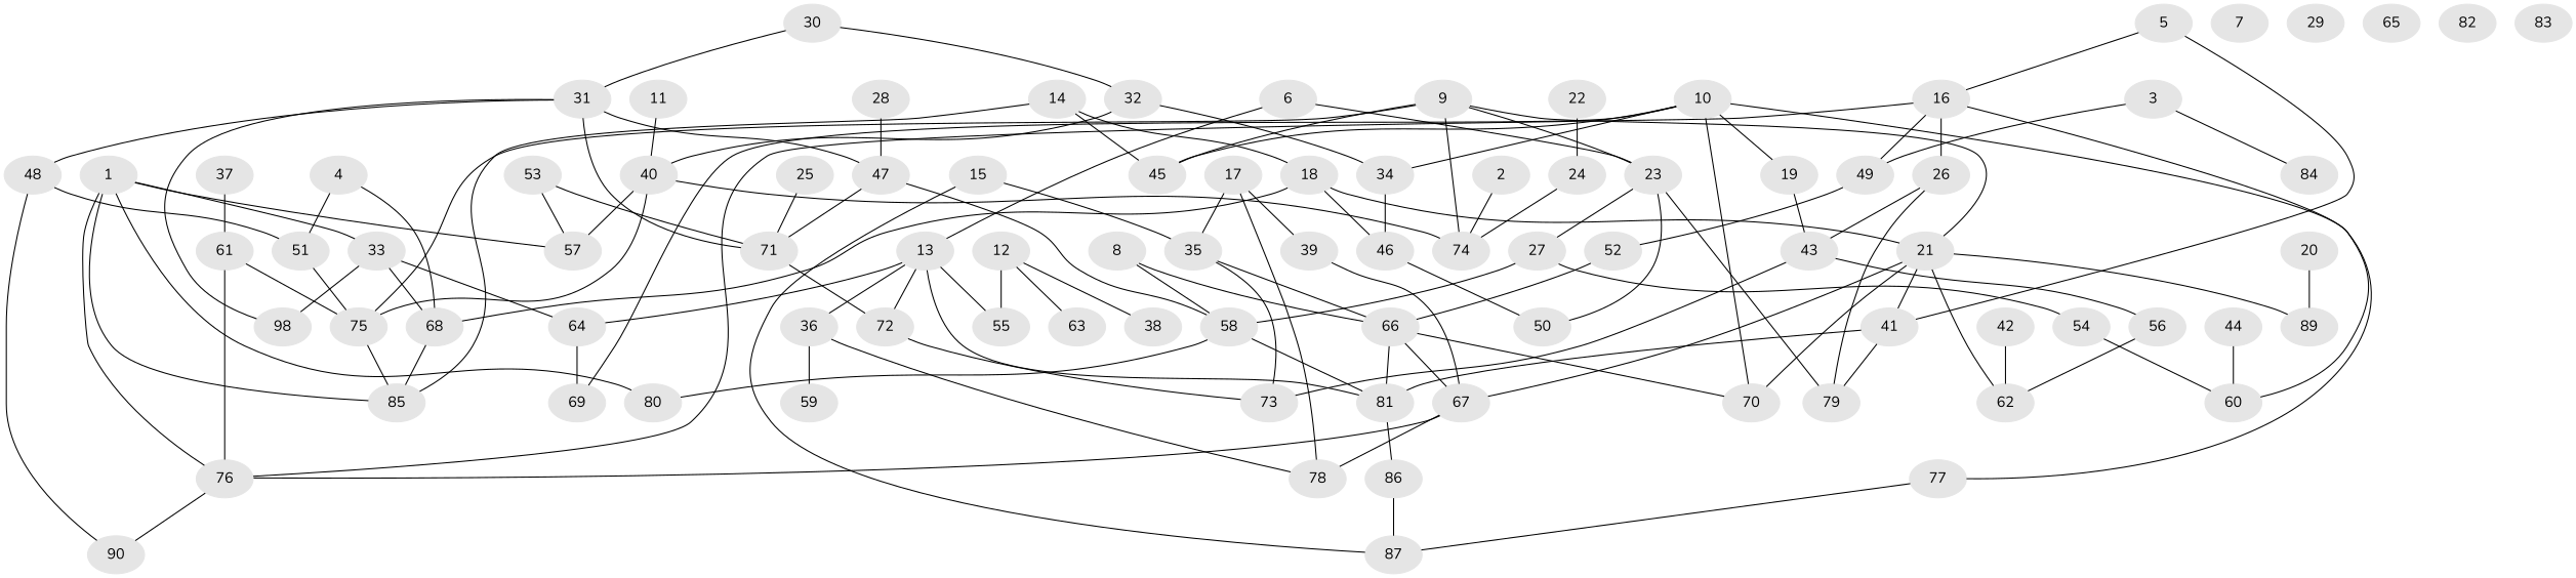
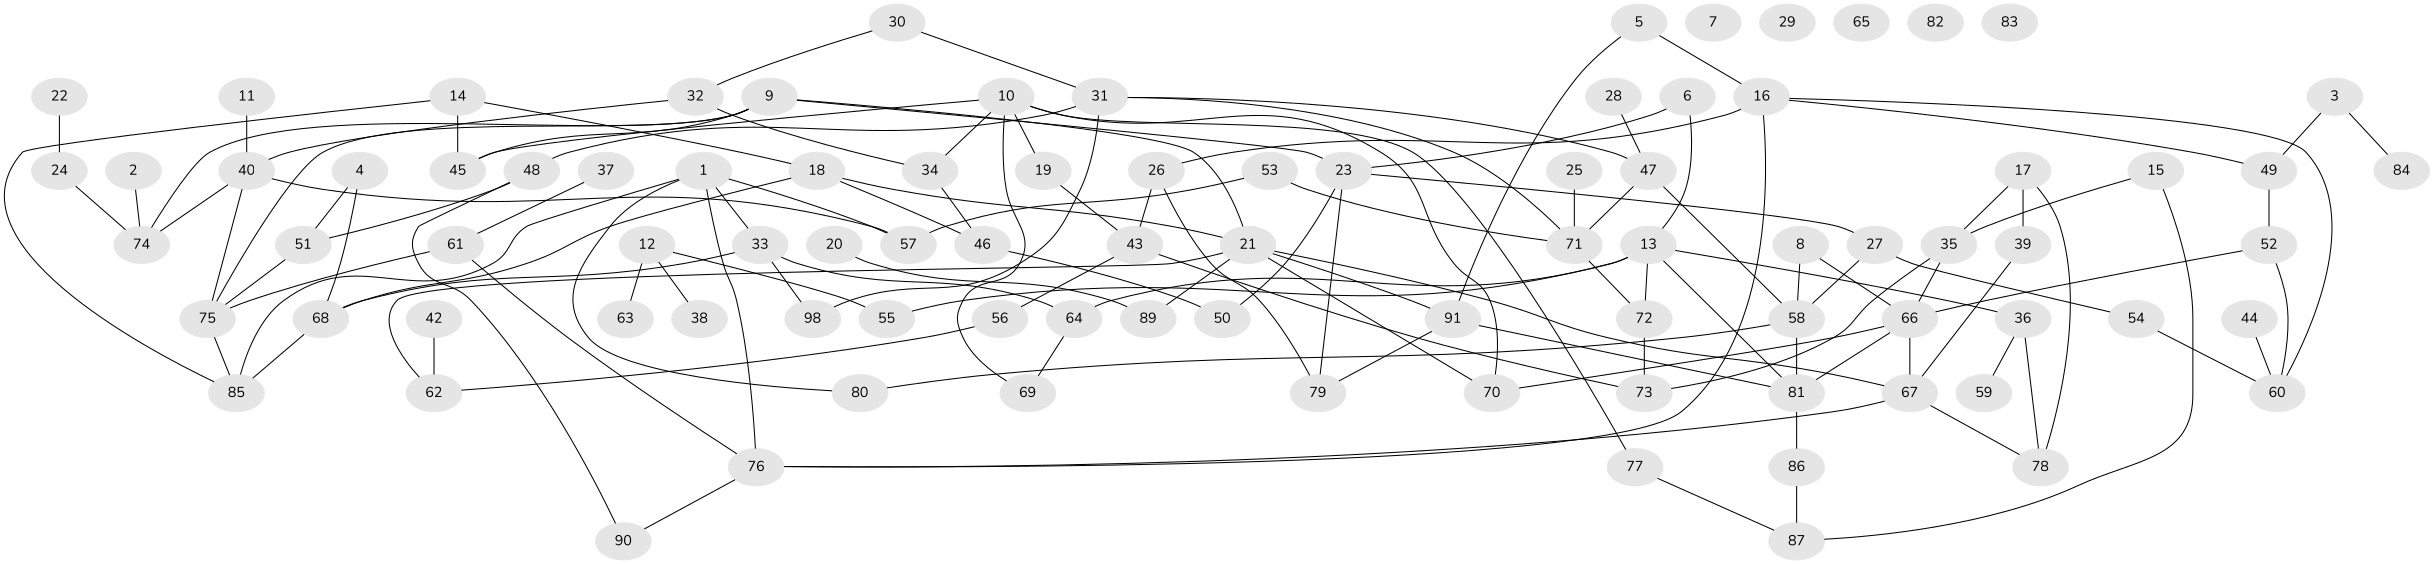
  graph {
    fontname=Nunito
    node [color=gray90 fontname=Nunito style=filled]
    edge [fontname=Nunito]
    1
    33
    57
    76
    80
    85
    68
    64
    n9 [label=98]
    90
    2
    74
    3
    49
    84
    52
    4
    51
    75
    5
    16
-   41
+   41 [label=91]
    26
    60
    81
    79
    6
    13
    23
    55
    36
    72
    27
    50
    7
    8
    58
    66
    70
    67
    9
    21
    45
    89
    62
    10
    19
    34
    69
    77
    43
    46
    87
    11
    40
    12
    38
    63
    78
    59
    73
    86
    14
    18
    15
    35
    17
    39
    56
    20
    22
    24
    54
    25
    71
    28
    47
    29
    30
    31
    32
    48
    37
    61
    42
    44
    53
    65
    82
    83
    1 -- 33
    1 -- 57
    1 -- 76
    1 -- 80
    1 -- 85
    33 -- 68
    33 -- 64
    33 -- n9
    76 -- 90
    68 -- 85
    64 -- 69
    2 -- 74
    3 -- 49
    3 -- 84
    49 -- 52
+   52 -- 60
    52 -- 66
    4 -- 68
    4 -- 51
    51 -- 75
    75 -- 85
    5 -- 16
    5 -- 41
    16 -- 76
    16 -- 49
    16 -- 26
    16 -- 60
    41 -- 81
    41 -- 79
    26 -- 79
    26 -- 43
    81 -- 86
    6 -- 13
    6 -- 23
    13 -- 64
    13 -- 81
    13 -- 55
    13 -- 36
    13 -- 72
    23 -- 79
    23 -- 27
    23 -- 50
    36 -- 78
    36 -- 59
    72 -- 73
    27 -- 58
    27 -- 54
    8 -- 58
    8 -- 66
    58 -- 80
    58 -- 81
    66 -- 81
    66 -- 70
    66 -- 67
    67 -- 76
    67 -- 78
    9 -- 74
    9 -- 75
    9 -- 23
    9 -- 21
    9 -- 45
    21 -- 41
    21 -- 70
    21 -- 67
    21 -- 89
    21 -- 62
    10 -- 70
    10 -- 45
    10 -- 19
    10 -- 34
    10 -- 69
    10 -- 77
    19 -- 43
    34 -- 46
    77 -- 87
    43 -- 73
    43 -- 56
    46 -- 50
    11 -- 40
    40 -- 57
    40 -- 74
    40 -- 75
    12 -- 55
    12 -- 38
    12 -- 63
    86 -- 87
    14 -- 85
    14 -- 45
    14 -- 18
    18 -- 68
    18 -- 21
    18 -- 46
    15 -- 87
    15 -- 35
    35 -- 66
    35 -- 73
    17 -- 78
    17 -- 35
    17 -- 39
    39 -- 67
    56 -- 62
    20 -- 89
    22 -- 24
    24 -- 74
    54 -- 60
    25 -- 71
    71 -- 72
    28 -- 47
    47 -- 58
    47 -- 71
    30 -- 31
    30 -- 32
    31 -- n9
    31 -- 71
    31 -- 47
    31 -- 48
    32 -- 34
    32 -- 40
    48 -- 90
    48 -- 51
    37 -- 61
    61 -- 76
    61 -- 75
    42 -- 62
    44 -- 60
    53 -- 57
    53 -- 71
  }
